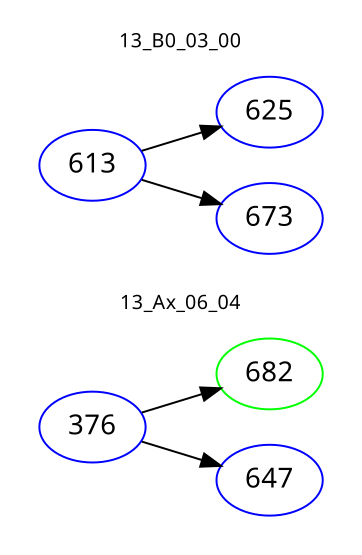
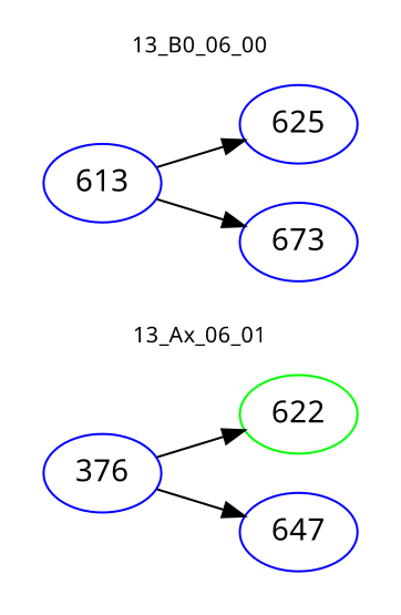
  digraph {
    fontname="Noto Sans"
    rankdir=LR
    node [color=blue fontname="Noto Sans"]
    edge [color=black fontname="Noto Sans"]
    n1 [label=376]
    n2 [label=647]
-   n3 [color=green label=682]
+   n3 [color=green label=622]
    n4 [label=613]
    n5 [label=673]
    n6 [label=625]
    subgraph cluster_1 {
      color=white
      fontsize=10
-     label="13_Ax_06_04"
+     label="13_Ax_06_01"
      n1
      n2
      n3
    }
    subgraph cluster_2 {
      color=white
      fontsize=10
-     label="13_B0_03_00"
+     label="13_B0_06_00"
      n4
      n5
      n6
    }
    n1 -> n2
    n1 -> n3
    n4 -> n5
    n4 -> n6
  }
